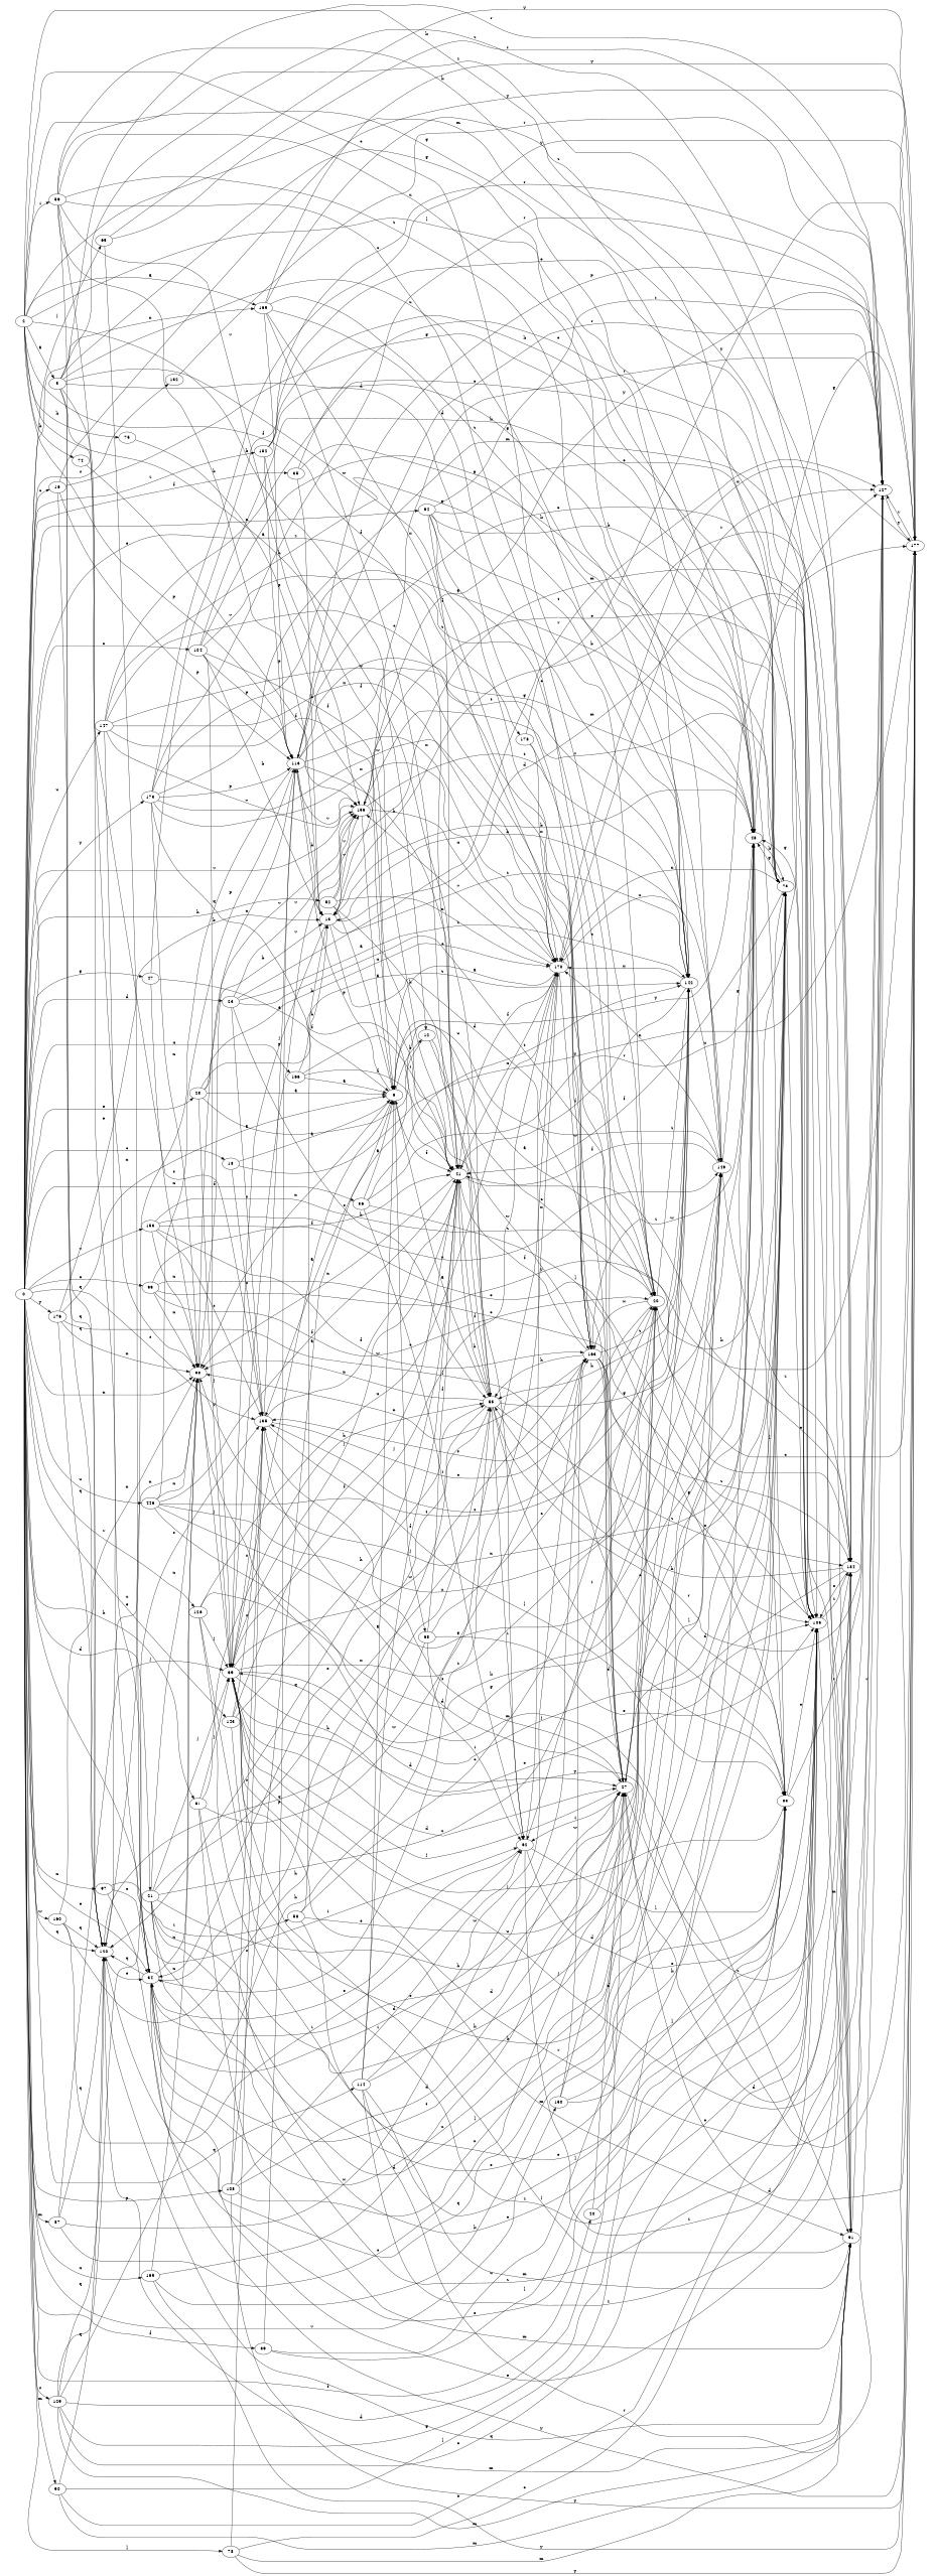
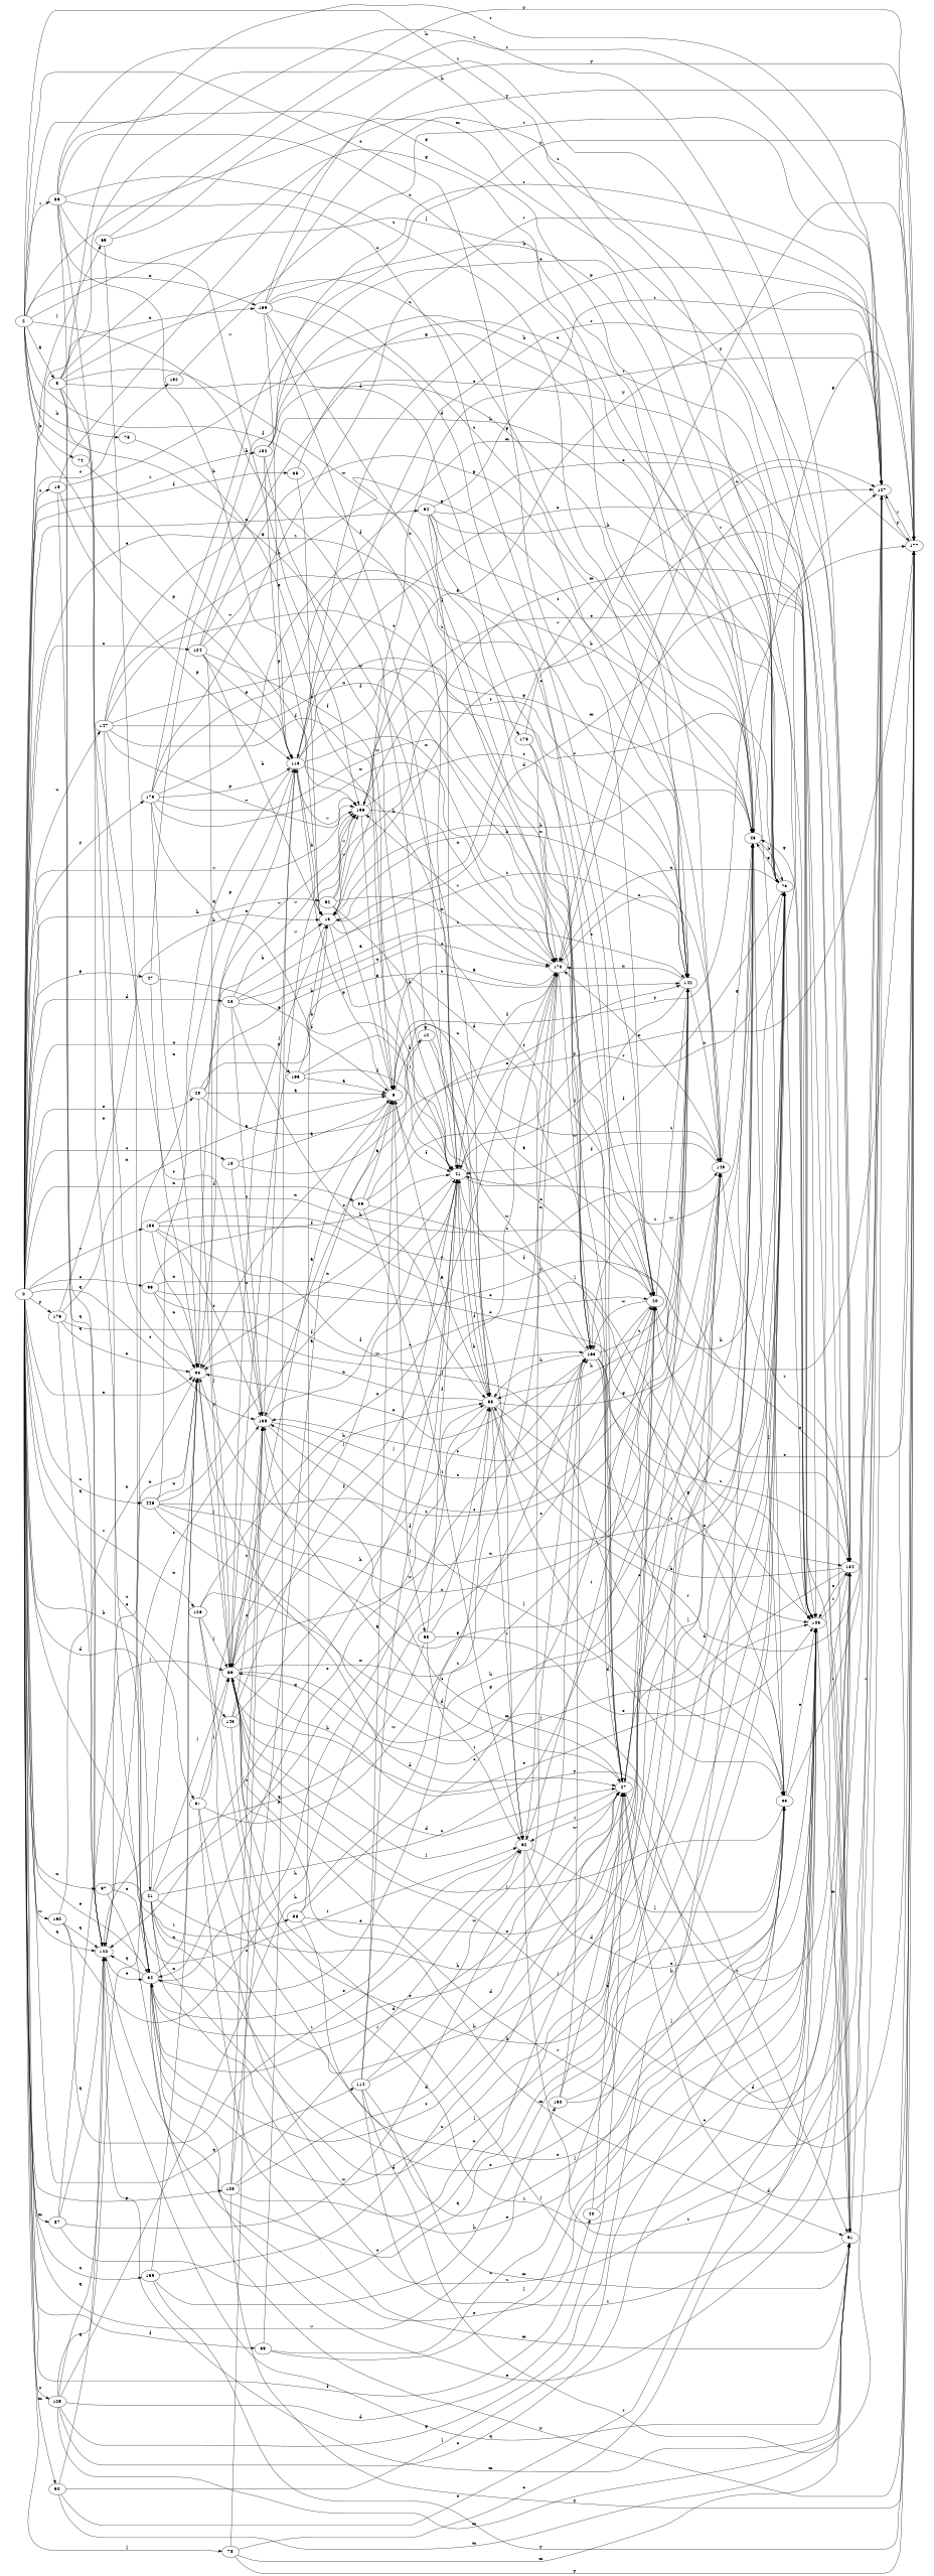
  strict digraph {
    rankdir=LR
    0
    16
    18
    21
    23
    28
    34
    35
    36
    39
    40
    47
    51
    52
    58
    65
    78
    87
    90
    94
    97
    98
    99
    104
    108
    114
    120
    126
    129
    132
    135
    143
    n33 [label=446]
    147
    150
    153
    156
    160
    165
    166
    169
    173
    176
    178
    182
    113
    48
    177
    6
    n50 [label=73]
    83
    184
    149
    69
    105
    170
    20
    55
    127
    142
    27
    13
    62
    91
    163
    41
    2
    5
    12
    59
    74
    75
    68
    0 -> 16 [label=c]
    0 -> 18 [label=c]
    0 -> 21 [label=d]
    0 -> 23 [label=d]
    0 -> 28 [label=e]
    0 -> 34 [label=e]
    0 -> 35 [label=f]
    0 -> 36 [label=f]
    0 -> 39 [label=f]
    0 -> 40 [label=f]
    0 -> 47 [label=g]
    0 -> 51 [label=h]
    0 -> 52 [label=h]
    0 -> 58 [label=i]
    0 -> 65 [label=j]
    0 -> 78 [label=l]
    0 -> 87 [label=m]
    0 -> 90 [label=m]
    0 -> 94 [label=n]
    0 -> 97 [label=n]
    0 -> 98 [label=n]
    0 -> 99 [label=o]
    0 -> 104 [label=o]
    0 -> 108 [label=p]
    0 -> 114 [label=q]
    0 -> 120 [label=q]
    0 -> 126 [label=r]
    0 -> 129 [label=s]
    0 -> 132 [label=s]
    0 -> 135 [label=s]
    0 -> 143 [label=u]
    0 -> n33 [label=u]
    0 -> 147 [label=u]
    0 -> 150 [label=v]
    0 -> 153 [label=v]
    0 -> 156 [label=v]
    0 -> 160 [label=w]
    0 -> 165 [label=x]
    0 -> 166 [label=x]
    0 -> 169 [label=x]
    0 -> 173 [label=y]
    0 -> 176 [label=y]
    0 -> 178 [label=z]
    0 -> 182 [label=z]
    16 -> 120 [label=q]
    16 -> 113 [label=p]
    16 -> 48 [label=g]
    16 -> 177 [label=y]
    18 -> 135 [label=s]
    18 -> 177 [label=y]
    18 -> 6 [label=a]
    21 -> 98 [label=n]
    21 -> 48 [label=h]
    21 -> n50 [label=k]
    21 -> 83 [label=l]
    21 -> 184 [label=z]
    21 -> 149 [label=u]
    21 -> 69 [label=j]
    21 -> 105 [label=o]
    21 -> 170 [label=x]
    23 -> 135 [label=s]
    23 -> 156 [label=v]
    23 -> 20 [label=c]
    23 -> 55 [label=h]
    23 -> 127 [label=r]
    23 -> 142 [label=t]
    28 -> 156 [label=v]
    28 -> 6 [label=a]
    28 -> 149 [label=u]
    28 -> 69 [label=y]
    28 -> 170 [label=x]
    28 -> 142 [label=t]
    34 -> 98 [label=n]
    34 -> 120 [label=q]
    34 -> 177 [label=y]
    34 -> 149 [label=u]
    34 -> 55 [label=h]
    34 -> 142 [label=t]
    34 -> 27 [label=d]
    35 -> 105 [label=o]
    35 -> 13 [label=b]
    36 -> 6 [label=a]
    36 -> 83 [label=l]
    36 -> 127 [label=r]
    36 -> 142 [label=t]
    36 -> 62 [label=i]
    39 -> 113 [label=p]
    39 -> 83 [label=l]
    39 -> 149 [label=u]
    40 -> 105 [label=o]
    40 -> 27 [label=d]
    47 -> 98 [label=n]
    47 -> 6 [label=a]
    47 -> 127 [label=r]
    51 -> 69 [label=j]
    51 -> 105 [label=o]
    51 -> 55 [label=h]
    51 -> 91 [label=m]
    51 -> 163 [label=w]
    52 -> 156 [label=v]
    52 -> 6 [label=a]
    52 -> 170 [label=x]
    52 -> 55 [label=h]
    52 -> 91 [label=m]
    58 -> 149 [label=u]
    58 -> 105 [label=o]
    58 -> 20 [label=c]
    58 -> 13 [label=b]
    65 -> 34 [label=e]
    65 -> 177 [label=y]
    65 -> 127 [label=r]
    78 -> 135 [label=s]
    78 -> 177 [label=y]
    78 -> 105 [label=o]
    78 -> 91 [label=m]
    87 -> 120 [label=q]
    87 -> 69 [label=j]
    87 -> 20 [label=c]
    87 -> 163 [label=w]
    90 -> 120 [label=q]
    90 -> 83 [label=l]
    90 -> 105 [label=o]
    90 -> 91 [label=m]
    94 -> n50 [label=k]
    94 -> 105 [label=o]
    94 -> 20 [label=c]
    94 -> 127 [label=r]
    94 -> 142 [label=t]
    94 -> 27 [label=d]
    94 -> 41 [label=f]
    97 -> 34 [label=e]
    97 -> 105 [label=o]
    97 -> 62 [label=i]
    98 -> 69 [label=j]
    98 -> 27 [label=d]
    98 -> 13 [label=b]
    99 -> 98 [label=n]
    99 -> 177 [label=y]
    99 -> 105 [label=o]
    99 -> 20 [label=c]
    99 -> 41 [label=f]
    104 -> 113 [label=p]
    104 -> 48 [label=g]
    104 -> n50 [label=k]
    104 -> 69 [label=j]
    104 -> 142 [label=t]
    104 -> 13 [label=b]
    104 -> 41 [label=f]
    108 -> 135 [label=s]
    108 -> 177 [label=y]
    108 -> 6 [label=a]
    108 -> 149 [label=u]
    108 -> 27 [label=d]
    108 -> 62 [label=i]
    114 -> 6 [label=a]
    114 -> 83 [label=l]
    114 -> 184 [label=z]
    114 -> 127 [label=r]
    114 -> 27 [label=d]
    114 -> 163 [label=w]
    114 -> 41 [label=f]
    120 -> 34 [label=e]
    120 -> 98 [label=n]
    120 -> 91 [label=m]
    126 -> n50 [label=k]
    126 -> 184 [label=z]
    126 -> 69 [label=j]
    126 -> 170 [label=x]
    126 -> 91 [label=m]
    129 -> 120 [label=q]
    129 -> 135 [label=s]
    129 -> 48 [label=g]
    129 -> 105 [label=o]
    129 -> 55 [label=h]
    129 -> 27 [label=d]
    129 -> 91 [label=m]
    132 -> 127 [label=r]
    135 -> 113 [label=p]
    135 -> 83 [label=l]
    135 -> 20 [label=c]
    135 -> 27 [label=d]
    135 -> 41 [label=f]
    143 -> 135 [label=s]
    143 -> n50 [label=k]
    143 -> 55 [label=h]
    143 -> 41 [label=f]
    n33 -> 98 [label=n]
    n33 -> 113 [label=p]
    n33 -> 48 [label=g]
    n33 -> 149 [label=u]
    n33 -> 142 [label=t]
    n33 -> 91 [label=m]
    n33 -> 41 [label=f]
    147 -> 34 [label=e]
    147 -> 156 [label=v]
    147 -> 48 [label=g]
    147 -> 105 [label=o]
    147 -> 170 [label=x]
    147 -> 20 [label=c]
    147 -> 163 [label=w]
    147 -> 41 [label=f]
    150 -> n50 [label=k]
    150 -> 83 [label=l]
    150 -> 27 [label=d]
    150 -> 163 [label=w]
    153 -> 98 [label=n]
    153 -> 135 [label=s]
    153 -> 184 [label=z]
    153 -> 149 [label=u]
    153 -> 105 [label=o]
    153 -> 163 [label=w]
    156 -> 6 [label=a]
    156 -> 105 [label=o]
    156 -> 170 [label=x]
    156 -> 127 [label=r]
    156 -> 142 [label=t]
    160 -> 98 [label=n]
    160 -> 120 [label=q]
    160 -> 55 [label=h]
    160 -> 62 [label=i]
    165 -> 98 [label=n]
    165 -> 177 [label=y]
    165 -> n50 [label=k]
    165 -> 27 [label=d]
    166 -> 6 [label=a]
    166 -> 13 [label=b]
    166 -> 62 [label=i]
    166 -> 41 [label=f]
    169 -> 113 [label=p]
    169 -> 177 [label=y]
-   35 -> n50 [label=k]
+   169 -> n50 [label=k]
    169 -> 184 [label=z]
    169 -> 170 [label=x]
    169 -> 142 [label=t]
    169 -> 27 [label=d]
    169 -> 41 [label=f]
    173 -> 98 [label=n]
    173 -> 113 [label=p]
    173 -> 48 [label=g]
    173 -> 177 [label=y]
    173 -> 170 [label=x]
    173 -> 127 [label=r]
    173 -> 91 [label=m]
    173 -> 163 [label=w]
    173 -> 41 [label=f]
    176 -> 98 [label=n]
    176 -> 120 [label=q]
    176 -> 6 [label=a]
    176 -> 83 [label=l]
    176 -> 13 [label=b]
    178 -> 177 [label=y]
    178 -> 170 [label=x]
    178 -> 20 [label=c]
    182 -> 113 [label=p]
    182 -> 48 [label=g]
    182 -> n50 [label=k]
    182 -> 105 [label=o]
    182 -> 41 [label=f]
    113 -> 98 [label=n]
    113 -> 120 [label=q]
    113 -> 156 [label=v]
    113 -> 48 [label=g]
    113 -> 105 [label=o]
    113 -> 170 [label=x]
    113 -> 55 [label=h]
    113 -> 127 [label=r]
    113 -> 142 [label=t]
    113 -> 13 [label=b]
    48 -> n50 [label=k]
    48 -> 83 [label=l]
    48 -> 13 [label=b]
    48 -> 163 [label=w]
    177 -> 48 [label=g]
    177 -> 170 [label=x]
    177 -> 20 [label=c]
    177 -> 127 [label=r]
    177 -> 27 [label=d]
    6 -> 98 [label=n]
    6 -> 113 [label=p]
    6 -> 177 [label=y]
    6 -> 41 [label=f]
    6 -> 12 [label=b]
    6 -> 68 [label=j]
    n50 -> 98 [label=n]
    n50 -> 120 [label=q]
    n50 -> 156 [label=v]
    n50 -> 48 [label=g]
    n50 -> 105 [label=o]
    n50 -> 170 [label=x]
    n50 -> 27 [label=d]
    n50 -> 41 [label=f]
    83 -> 69 [label=j]
    83 -> 105 [label=o]
    83 -> 127 [label=r]
    184 -> 34 [label=e]
    184 -> 69 [label=j]
    184 -> 105 [label=o]
    184 -> 55 [label=h]
    184 -> 13 [label=b]
    149 -> 48 [label=g]
    149 -> 184 [label=z]
    149 -> 170 [label=x]
    149 -> 41 [label=f]
    69 -> 135 [label=s]
    69 -> 156 [label=v]
    69 -> 48 [label=g]
    69 -> 177 [label=y]
    69 -> 6 [label=a]
    69 -> 105 [label=o]
    69 -> 127 [label=r]
    69 -> 142 [label=t]
    69 -> 27 [label=d]
    69 -> 91 [label=m]
    69 -> 163 [label=w]
    105 -> 48 [label=g]
    105 -> 184 [label=z]
    105 -> 91 [label=m]
    170 -> 34 [label=e]
    170 -> 156 [label=v]
    170 -> 6 [label=a]
    170 -> 149 [label=u]
    170 -> 69 [label=j]
    170 -> 127 [label=r]
    170 -> 163 [label=w]
    170 -> 41 [label=f]
    20 -> 34 [label=e]
    20 -> 135 [label=s]
    20 -> 6 [label=a]
    20 -> n50 [label=k]
    20 -> 142 [label=t]
    20 -> 62 [label=i]
    20 -> 163 [label=w]
    55 -> 34 [label=e]
    55 -> 98 [label=n]
    55 -> 48 [label=g]
    55 -> 6 [label=a]
    55 -> 83 [label=l]
    55 -> 184 [label=z]
    55 -> 127 [label=r]
    55 -> 62 [label=i]
    55 -> 41 [label=f]
    127 -> 113 [label=p]
    127 -> 177 [label=y]
    127 -> 69 [label=j]
    127 -> 27 [label=d]
    142 -> 135 [label=s]
    142 -> 149 [label=u]
    142 -> 170 [label=x]
    142 -> 55 [label=h]
    142 -> 13 [label=b]
    142 -> 41 [label=f]
    27 -> 135 [label=s]
    27 -> 48 [label=g]
    27 -> 184 [label=z]
    27 -> 69 [label=j]
    27 -> 20 [label=c]
    27 -> 62 [label=i]
    13 -> 156 [label=v]
    13 -> 177 [label=y]
    13 -> 69 [label=j]
    13 -> 142 [label=t]
    13 -> 27 [label=d]
    13 -> 91 [label=m]
    62 -> 34 [label=e]
    62 -> 83 [label=l]
    62 -> 184 [label=z]
    62 -> 105 [label=o]
    62 -> 170 [label=x]
    91 -> 120 [label=q]
    91 -> 69 [label=j]
    91 -> 127 [label=r]
    163 -> 98 [label=n]
    163 -> 83 [label=l]
    163 -> 184 [label=z]
    163 -> 105 [label=o]
    163 -> 55 [label=h]
    163 -> 142 [label=t]
    163 -> 27 [label=d]
    163 -> 41 [label=f]
    41 -> 98 [label=n]
    41 -> 120 [label=q]
    41 -> 184 [label=z]
    41 -> 69 [label=j]
    41 -> 170 [label=x]
    41 -> 55 [label=h]
-   2 -> 169 [label=a]
+   2 -> 169 [label=x]
    2 -> 113 [label=p]
    2 -> n50 [label=k]
    2 -> 83 [label=l]
    2 -> 184 [label=z]
    2 -> 20 [label=c]
    2 -> 55 [label=h]
    2 -> 91 [label=m]
    2 -> 41 [label=f]
    2 -> 5 [label=a]
    2 -> 12 [label=b]
    2 -> 59 [label=i]
    2 -> 74 [label=k]
    2 -> 75 [label=k]
    5 -> 34 [label=e]
    5 -> 120 [label=q]
    5 -> 135 [label=s]
    5 -> 48 [label=g]
    5 -> 184 [label=z]
    5 -> 149 [label=u]
    5 -> 127 [label=r]
    5 -> 27 [label=d]
    5 -> 163 [label=w]
    12 -> 135 [label=s]
    12 -> 20 [label=c]
    12 -> 163 [label=w]
    59 -> 98 [label=n]
    59 -> 120 [label=q]
    59 -> 156 [label=v]
    59 -> 48 [label=g]
    59 -> n50 [label=k]
    59 -> 149 [label=u]
    59 -> 20 [label=c]
    59 -> 142 [label=t]
    59 -> 13 [label=b]
    74 -> 156 [label=v]
    75 -> 6 [label=a]
    68 -> 120 [label=q]
    68 -> 105 [label=o]
    68 -> 20 [label=c]
    68 -> 62 [label=i]
    68 -> 41 [label=f]
  }
